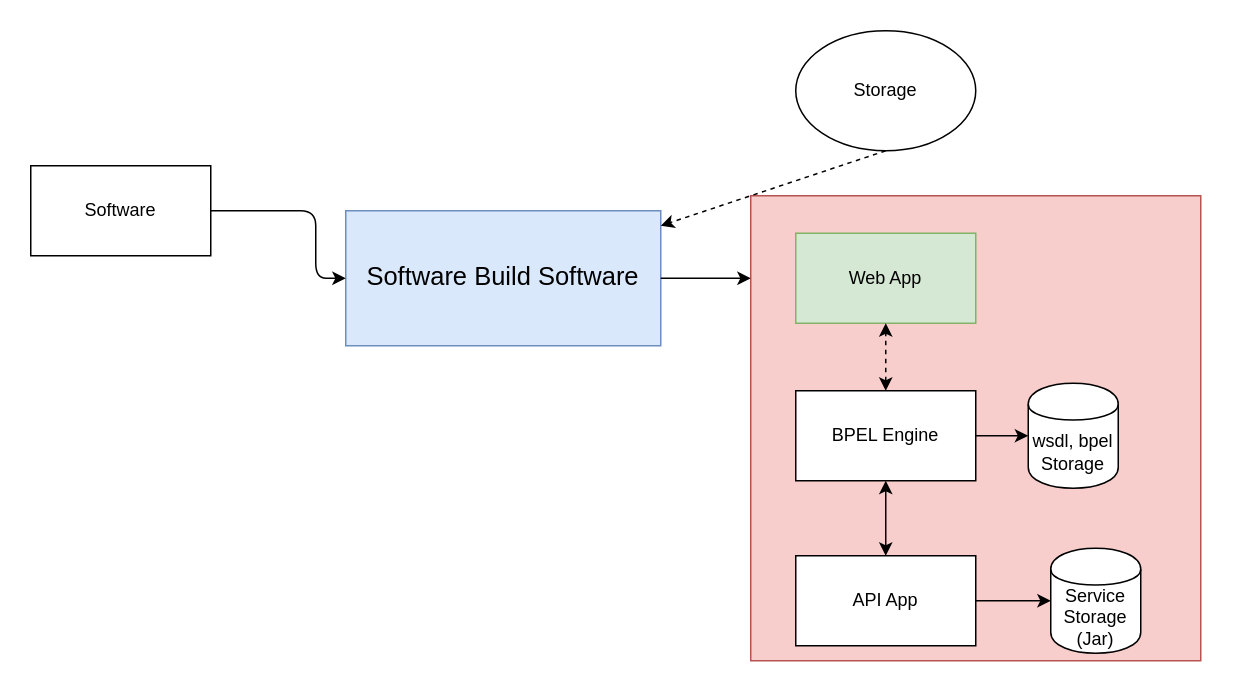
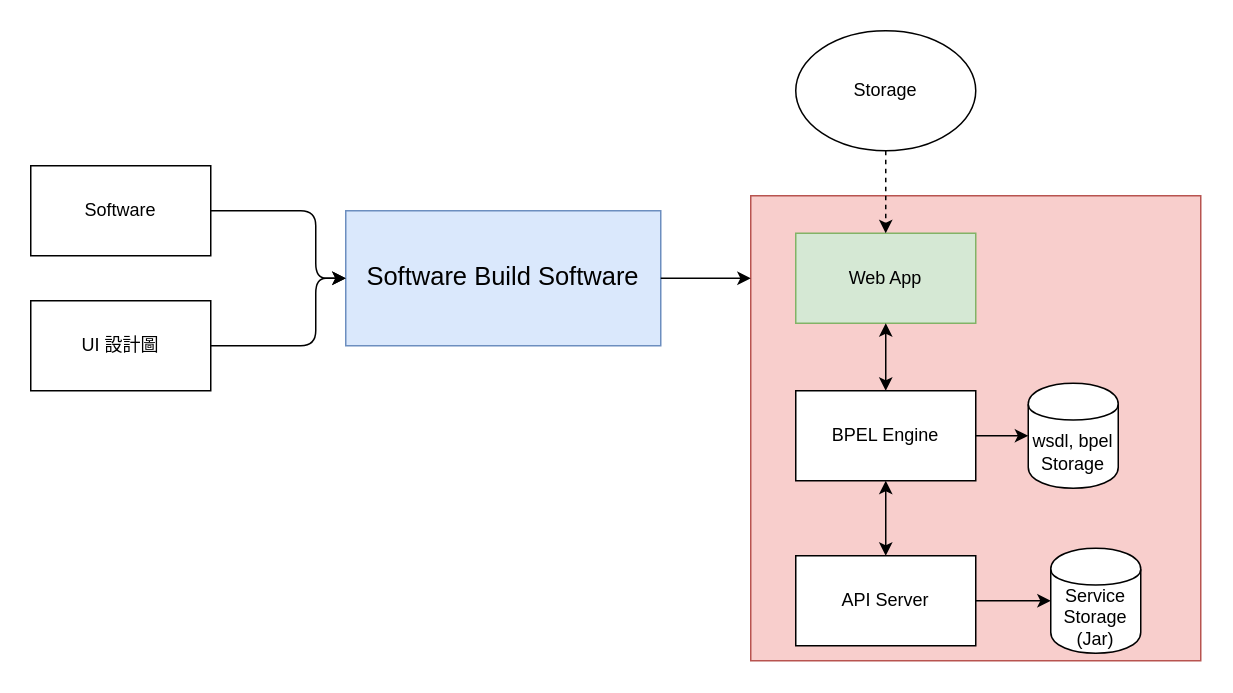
  <mxCell id="0" />
  <mxCell id="1" parent="0" />
  <mxCell id="2" value="" style="rounded=0;whiteSpace=wrap;html=1;fillColor=#f8cecc;strokeColor=#b85450;" parent="1" vertex="1"><mxGeometry x="500" y="130" width="300" height="310" as="geometry" /></mxCell>
  <mxCell id="3" value="&lt;font style=&quot;font-size: 17px&quot;&gt;Software Build Software&lt;/font&gt;" style="rounded=0;whiteSpace=wrap;html=1;fillColor=#dae8fc;strokeColor=#6c8ebf;" parent="1" vertex="1"><mxGeometry x="230" y="140" width="210" height="90" as="geometry" /></mxCell>
  <mxCell id="4" value="Software" style="rounded=0;whiteSpace=wrap;html=1;" parent="1" vertex="1"><mxGeometry x="20" y="110" width="120" height="60" as="geometry" /></mxCell>
+ <mxCell id="5" value="UI 設計圖" style="rounded=0;whiteSpace=wrap;html=1;" parent="1" vertex="1"><mxGeometry x="20" y="200" width="120" height="60" as="geometry" /></mxCell>
+ <mxCell id="6" value="" style="endArrow=classic;html=1;exitX=1;exitY=0.5;exitDx=0;exitDy=0;entryX=0;entryY=0.5;entryDx=0;entryDy=0;" parent="1" source="5" target="3" edge="1"><mxGeometry width="50" height="50" relative="1" as="geometry"><mxPoint x="350" y="280" as="sourcePoint" /><mxPoint x="400" y="230" as="targetPoint" /><Array as="points"><mxPoint x="210" y="230" /><mxPoint x="210" y="185" /></Array></mxGeometry></mxCell>
  <mxCell id="7" value="" style="endArrow=classic;html=1;exitX=1;exitY=0.5;exitDx=0;exitDy=0;entryX=0;entryY=0.5;entryDx=0;entryDy=0;" parent="1" source="4" target="3" edge="1"><mxGeometry width="50" height="50" relative="1" as="geometry"><mxPoint x="350" y="280" as="sourcePoint" /><mxPoint x="400" y="230" as="targetPoint" /><Array as="points"><mxPoint x="210" y="140" /><mxPoint x="210" y="185" /></Array></mxGeometry></mxCell>
  <mxCell id="8" value="Web App" style="rounded=0;whiteSpace=wrap;html=1;fillColor=#d5e8d4;strokeColor=#82b366;" parent="1" vertex="1"><mxGeometry x="530" y="155" width="120" height="60" as="geometry" /></mxCell>
  <mxCell id="9" value="" style="endArrow=classic;html=1;exitX=1;exitY=0.5;exitDx=0;exitDy=0;" parent="1" source="3" edge="1"><mxGeometry width="50" height="50" relative="1" as="geometry"><mxPoint x="350" y="280" as="sourcePoint" /><mxPoint x="500" y="185" as="targetPoint" /></mxGeometry></mxCell>
  <mxCell id="10" value="Storage" style="ellipse;whiteSpace=wrap;html=1;" parent="1" vertex="1"><mxGeometry x="530" y="20" width="120" height="80" as="geometry" /></mxCell>
- <mxCell id="11" value="" style="endArrow=classic;html=1;exitX=0.5;exitY=1;exitDx=0;exitDy=0;dashed=1;" parent="1" source="10" target="3" edge="1"><mxGeometry width="50" height="50" relative="1" as="geometry"><mxPoint x="550" y="280" as="sourcePoint" /><mxPoint x="600" y="230" as="targetPoint" /></mxGeometry></mxCell>
+ <mxCell id="11" value="" style="endArrow=classic;html=1;exitX=0.5;exitY=1;exitDx=0;exitDy=0;entryX=0.5;entryY=0;entryDx=0;entryDy=0;dashed=1;" parent="1" source="10" target="8" edge="1"><mxGeometry width="50" height="50" relative="1" as="geometry"><mxPoint x="550" y="280" as="sourcePoint" /><mxPoint x="600" y="230" as="targetPoint" /></mxGeometry></mxCell>
  <mxCell id="12" value="BPEL Engine" style="rounded=0;whiteSpace=wrap;html=1;" parent="1" vertex="1"><mxGeometry x="530" y="260" width="120" height="60" as="geometry" /></mxCell>
- <mxCell id="13" value="API App" style="rounded=0;whiteSpace=wrap;html=1;" parent="1" vertex="1"><mxGeometry x="530" y="370" width="120" height="60" as="geometry" /></mxCell>
- <mxCell id="14" value="" style="endArrow=classic;startArrow=classic;html=1;entryX=0.5;entryY=1;entryDx=0;entryDy=0;exitX=0.5;exitY=0;exitDx=0;exitDy=0;dashed=1;" parent="1" source="12" target="8" edge="1"><mxGeometry width="50" height="50" relative="1" as="geometry"><mxPoint x="550" y="280" as="sourcePoint" /><mxPoint x="600" y="230" as="targetPoint" /></mxGeometry></mxCell>
+ <mxCell id="13" value="API Server" style="rounded=0;whiteSpace=wrap;html=1;" parent="1" vertex="1"><mxGeometry x="530" y="370" width="120" height="60" as="geometry" /></mxCell>
+ <mxCell id="14" value="" style="endArrow=classic;startArrow=classic;html=1;entryX=0.5;entryY=1;entryDx=0;entryDy=0;exitX=0.5;exitY=0;exitDx=0;exitDy=0;" parent="1" source="12" target="8" edge="1"><mxGeometry width="50" height="50" relative="1" as="geometry"><mxPoint x="550" y="280" as="sourcePoint" /><mxPoint x="600" y="230" as="targetPoint" /></mxGeometry></mxCell>
  <mxCell id="15" value="" style="endArrow=classic;startArrow=classic;html=1;entryX=0.5;entryY=1;entryDx=0;entryDy=0;exitX=0.5;exitY=0;exitDx=0;exitDy=0;" parent="1" source="13" target="12" edge="1"><mxGeometry width="50" height="50" relative="1" as="geometry"><mxPoint x="550" y="280" as="sourcePoint" /><mxPoint x="600" y="230" as="targetPoint" /></mxGeometry></mxCell>
  <mxCell id="16" value="Service Storage (Jar)" style="shape=cylinder;whiteSpace=wrap;html=1;boundedLbl=1;backgroundOutline=1;" parent="1" vertex="1"><mxGeometry x="700" y="365" width="60" height="70" as="geometry" /></mxCell>
  <mxCell id="17" value="wsdl, bpel&lt;br&gt;Storage" style="shape=cylinder;whiteSpace=wrap;html=1;boundedLbl=1;backgroundOutline=1;" parent="1" vertex="1"><mxGeometry x="685" y="255" width="60" height="70" as="geometry" /></mxCell>
  <mxCell id="18" value="" style="endArrow=classic;html=1;exitX=1;exitY=0.5;exitDx=0;exitDy=0;entryX=0;entryY=0.5;entryDx=0;entryDy=0;" parent="1" source="12" target="17" edge="1"><mxGeometry width="50" height="50" relative="1" as="geometry"><mxPoint x="550" y="280" as="sourcePoint" /><mxPoint x="600" y="230" as="targetPoint" /></mxGeometry></mxCell>
  <mxCell id="19" value="" style="endArrow=classic;html=1;" parent="1" edge="1"><mxGeometry width="50" height="50" relative="1" as="geometry"><mxPoint x="650" y="400" as="sourcePoint" /><mxPoint x="700" y="400" as="targetPoint" /></mxGeometry></mxCell>
